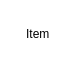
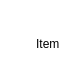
  <mxCell id="0" />
  <mxCell id="1" parent="0" />
- <mxCell id="2" value="Item" style="text;strokeColor=none;fillColor=none;spacingLeft=4;spacingRight=4;overflow=hidden;rotatable=0;points=[[0,0.5],[1,0.5]];portConstraint=eastwest;fontSize=12;" vertex="1" parent="1"><mxGeometry x="20" y="20" width="40" height="30" as="geometry" /></mxCell>
+ <mxCell id="2" value="Item" style="text;strokeColor=none;fillColor=none;spacingLeft=4;spacingRight=4;overflow=hidden;rotatable=0;points=[[0,0.5],[1,0.5]];portConstraint=eastwest;fontSize=12;" vertex="1" parent="1"><mxGeometry x="30" y="30" width="40" height="30" as="geometry" /></mxCell>
